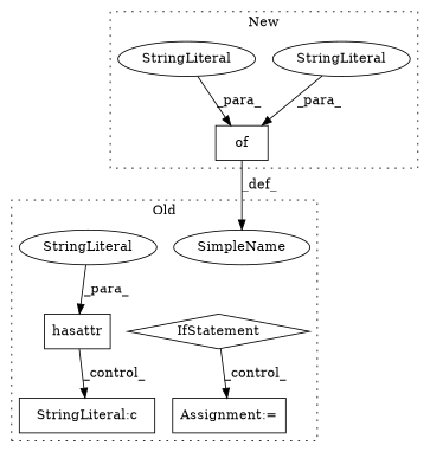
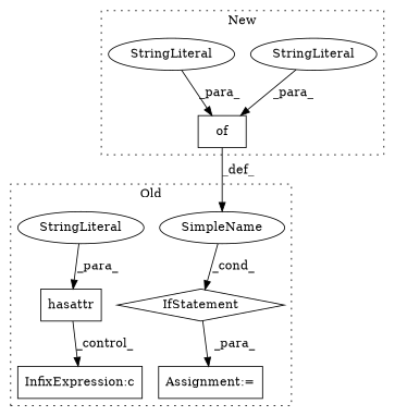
  digraph {
    node [a=45 shape=box]
    n1 [a=32 l="8,1" label=hasattr s="2674,2704"]
    n2 [a=25 l="4,2" label=IfStatement s="2670,2729" shape=diamond]
    n3 [a=42 label=SimpleName shape=ellipse]
    n4 [a=7 l=1 label="Assignment:=" s=2810]
    n5 [l=16 label=StringLiteral s=2688 shape=ellipse]
-   n6 [a=27 l=4 label="StringLiteral:c" s=2705]
+   n6 [a=27 l=4 label="InfixExpression:c" s=2705]
    n7 [a=32 l="3,1" label=of s="4011,4041"]
    n8 [l=6 label=StringLiteral s=4033 shape=ellipse]
    n9 [l=7 label=StringLiteral s=4014 shape=ellipse]
    subgraph cluster_1 {
      label=Old
      style=dotted
      n1
      n2
      n3
      n4
      n5
      n6
    }
    subgraph cluster_2 {
      label=New
      style=dotted
      n7
      n8
      n9
    }
    n1 -> n6 [label=_control_]
-   n2 -> n4 [label=_control_]
+   n2 -> n4 [label=_para_]
+   n3 -> n2 [label=_cond_]
    n5 -> n1 [label=_para_]
    n7 -> n3 [label=_def_]
    n8 -> n7 [label=_para_]
    n9 -> n7 [label=_para_]
  }
